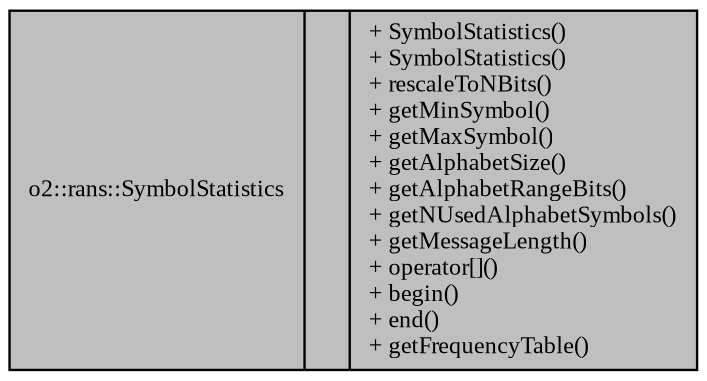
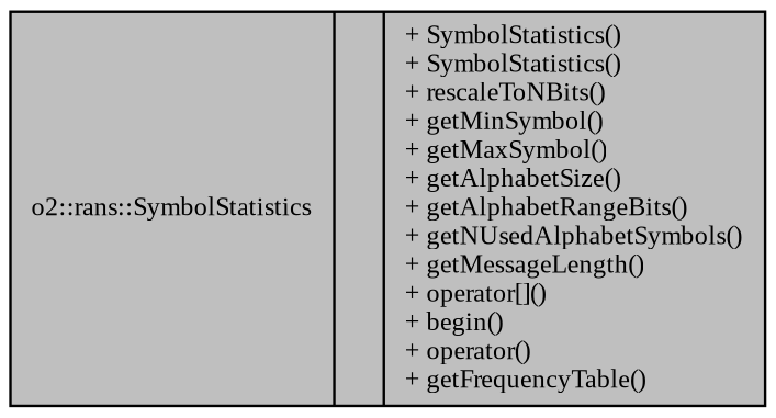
  digraph {
    rankdir=LR
    fontname="Liberation Serif"
-   n1 [color=black fillcolor=grey75 fontcolor=black fontname="Liberation Serif" fontsize=10 height=0.2 label="{o2::rans::SymbolStatistics\n||+ SymbolStatistics()\l+ SymbolStatistics()\l+ rescaleToNBits()\l+ getMinSymbol()\l+ getMaxSymbol()\l+ getAlphabetSize()\l+ getAlphabetRangeBits()\l+ getNUsedAlphabetSymbols()\l+ getMessageLength()\l+ operator[]()\l+ begin()\l+ end()\l+ getFrequencyTable()\l}" shape=record style=filled width=0.4]
+   n1 [color=black fillcolor=grey75 fontcolor=black fontname="Liberation Serif" fontsize=10 height=0.2 label="{o2::rans::SymbolStatistics\n||+ SymbolStatistics()\l+ SymbolStatistics()\l+ rescaleToNBits()\l+ getMinSymbol()\l+ getMaxSymbol()\l+ getAlphabetSize()\l+ getAlphabetRangeBits()\l+ getNUsedAlphabetSymbols()\l+ getMessageLength()\l+ operator[]()\l+ begin()\l+ operator()\l+ getFrequencyTable()\l}" shape=record style=filled width=0.4]
  }
